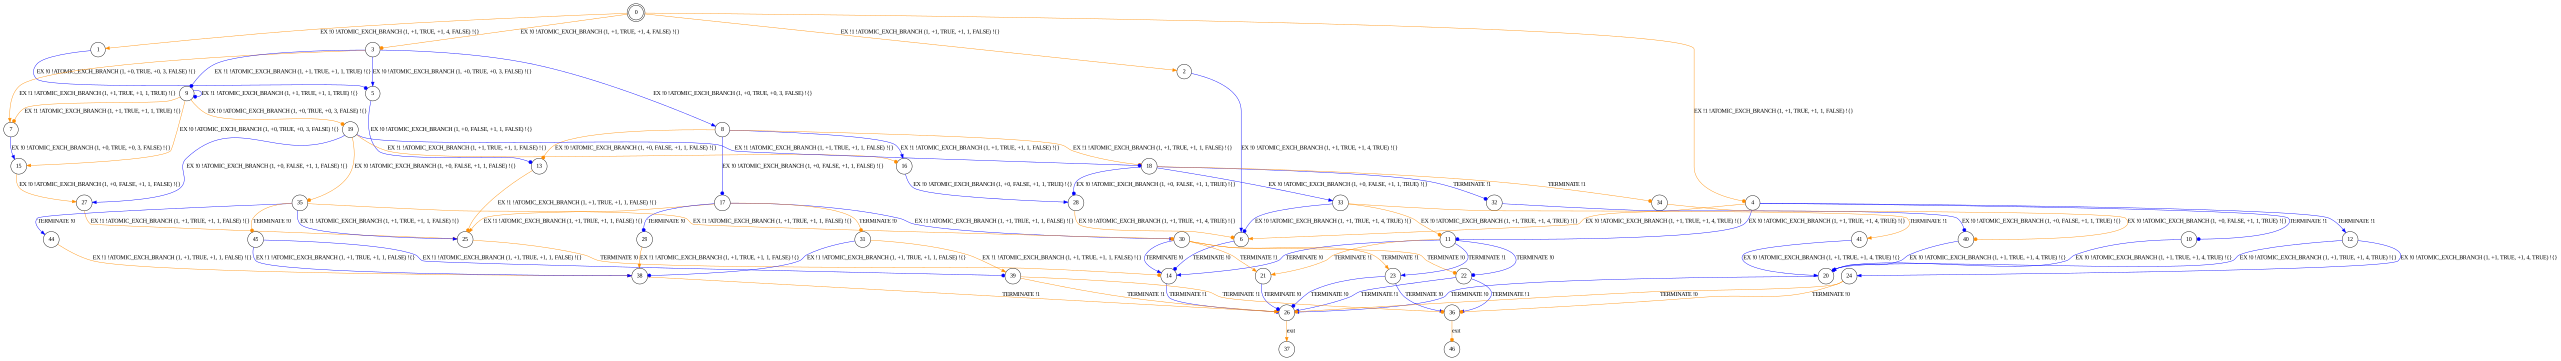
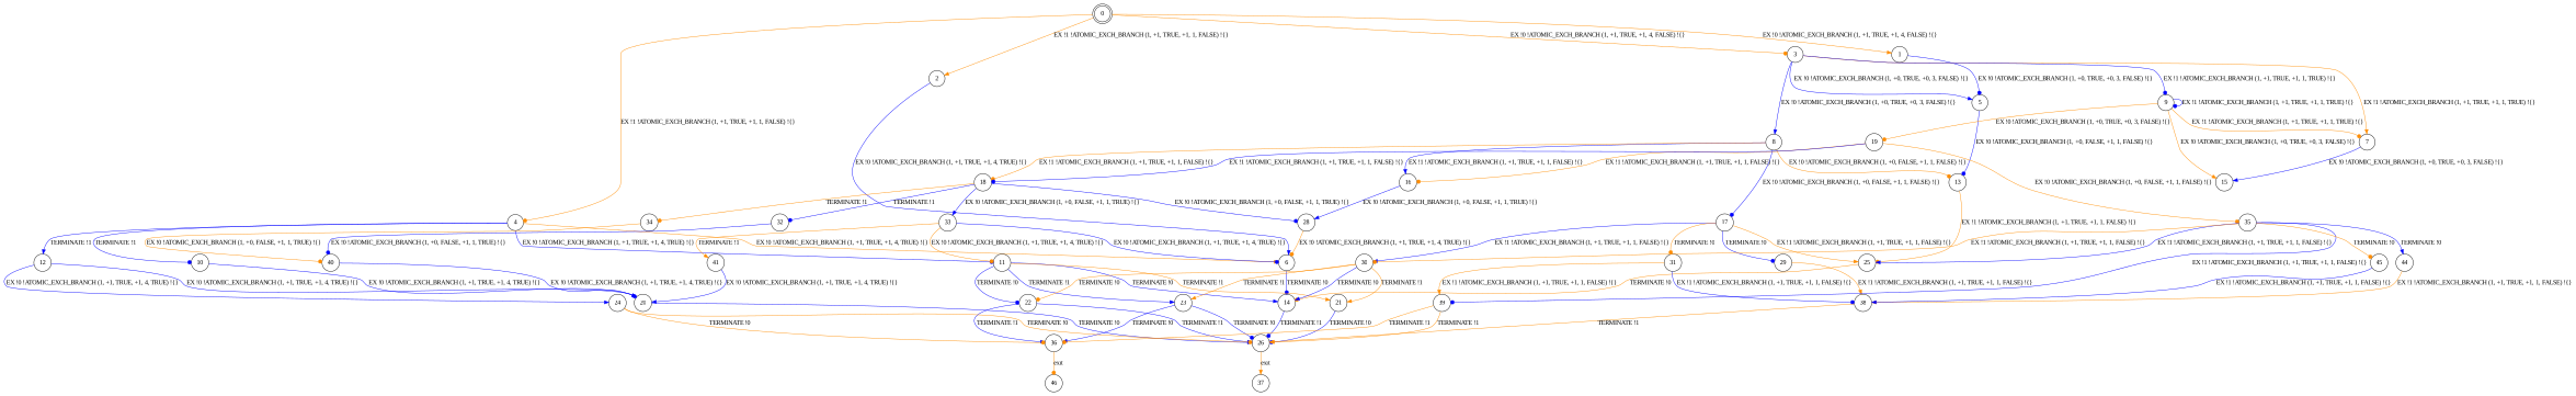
  digraph {
    fontname="Liberation Serif"
    node [fontname="Liberation Serif" shape=circle]
    edge [arrowhead=dot color=blue fontname="Liberation Serif"]
    0 [peripheries=2]
    1
    2
    3
    4
    5
    6
    7
    8
    9
    10
    11
    12
    13
    14
    15
    16
    17
    18
    19
    20
    21
    22
    23
    24
    25
    26
-   27
    28
    29
    30
    31
    32
    33
    34
    35
    36
    37
    38
    39
    40
    41
    44
    45
    46
    0 -> 1 [arrowhead=normal color=darkorange label="EX !0 !ATOMIC_EXCH_BRANCH (1, +1, TRUE, +1, 4, FALSE) !{}"]
    0 -> 2 [arrowhead=normal color=darkorange label="EX !1 !ATOMIC_EXCH_BRANCH (1, +1, TRUE, +1, 1, FALSE) !{}"]
    0 -> 3 [color=darkorange label="EX !0 !ATOMIC_EXCH_BRANCH (1, +1, TRUE, +1, 4, FALSE) !{}"]
    0 -> 4 [color=darkorange label="EX !1 !ATOMIC_EXCH_BRANCH (1, +1, TRUE, +1, 1, FALSE) !{}"]
    1 -> 5 [label="EX !0 !ATOMIC_EXCH_BRANCH (1, +0, TRUE, +0, 3, FALSE) !{}"]
    2 -> 6 [arrowhead=normal label="EX !0 !ATOMIC_EXCH_BRANCH (1, +1, TRUE, +1, 4, TRUE) !{}"]
    3 -> 5 [arrowhead=normal label="EX !0 !ATOMIC_EXCH_BRANCH (1, +0, TRUE, +0, 3, FALSE) !{}"]
    3 -> 7 [arrowhead=normal color=darkorange label="EX !1 !ATOMIC_EXCH_BRANCH (1, +1, TRUE, +1, 1, TRUE) !{}"]
    3 -> 8 [arrowhead=normal label="EX !0 !ATOMIC_EXCH_BRANCH (1, +0, TRUE, +0, 3, FALSE) !{}"]
    3 -> 9 [label="EX !1 !ATOMIC_EXCH_BRANCH (1, +1, TRUE, +1, 1, TRUE) !{}"]
    4 -> 6 [arrowhead=normal color=darkorange label="EX !0 !ATOMIC_EXCH_BRANCH (1, +1, TRUE, +1, 4, TRUE) !{}"]
    4 -> 10 [label="TERMINATE !1"]
    4 -> 11 [label="EX !0 !ATOMIC_EXCH_BRANCH (1, +1, TRUE, +1, 4, TRUE) !{}"]
    4 -> 12 [arrowhead=normal label="TERMINATE !1"]
    5 -> 13 [label="EX !0 !ATOMIC_EXCH_BRANCH (1, +0, FALSE, +1, 1, FALSE) !{}"]
    6 -> 14 [label="TERMINATE !0"]
    7 -> 15 [arrowhead=normal label="EX !0 !ATOMIC_EXCH_BRANCH (1, +0, TRUE, +0, 3, FALSE) !{}"]
    8 -> 13 [color=darkorange label="EX !0 !ATOMIC_EXCH_BRANCH (1, +0, FALSE, +1, 1, FALSE) !{}"]
    8 -> 16 [arrowhead=normal label="EX !1 !ATOMIC_EXCH_BRANCH (1, +1, TRUE, +1, 1, FALSE) !{}"]
    8 -> 17 [label="EX !0 !ATOMIC_EXCH_BRANCH (1, +0, FALSE, +1, 1, FALSE) !{}"]
    8 -> 18 [color=darkorange label="EX !1 !ATOMIC_EXCH_BRANCH (1, +1, TRUE, +1, 1, FALSE) !{}"]
    9 -> 7 [color=darkorange label="EX !1 !ATOMIC_EXCH_BRANCH (1, +1, TRUE, +1, 1, TRUE) !{}"]
    9 -> 9 [label="EX !1 !ATOMIC_EXCH_BRANCH (1, +1, TRUE, +1, 1, TRUE) !{}"]
    9 -> 15 [arrowhead=normal color=darkorange label="EX !0 !ATOMIC_EXCH_BRANCH (1, +0, TRUE, +0, 3, FALSE) !{}"]
    9 -> 19 [color=darkorange label="EX !0 !ATOMIC_EXCH_BRANCH (1, +0, TRUE, +0, 3, FALSE) !{}"]
    10 -> 20 [arrowhead=normal label="EX !0 !ATOMIC_EXCH_BRANCH (1, +1, TRUE, +1, 4, TRUE) !{}"]
    11 -> 14 [arrowhead=normal label="TERMINATE !0"]
    11 -> 21 [arrowhead=normal color=darkorange label="TERMINATE !1"]
    11 -> 22 [label="TERMINATE !0"]
    11 -> 23 [arrowhead=normal label="TERMINATE !1"]
    12 -> 20 [arrowhead=normal label="EX !0 !ATOMIC_EXCH_BRANCH (1, +1, TRUE, +1, 4, TRUE) !{}"]
    12 -> 24 [arrowhead=normal label="EX !0 !ATOMIC_EXCH_BRANCH (1, +1, TRUE, +1, 4, TRUE) !{}"]
    13 -> 25 [color=darkorange label="EX !1 !ATOMIC_EXCH_BRANCH (1, +1, TRUE, +1, 1, FALSE) !{}"]
    14 -> 26 [label="TERMINATE !1"]
-   15 -> 27 [arrowhead=normal color=darkorange label="EX !0 !ATOMIC_EXCH_BRANCH (1, +0, FALSE, +1, 1, FALSE) !{}"]
    16 -> 28 [arrowhead=normal label="EX !0 !ATOMIC_EXCH_BRANCH (1, +0, FALSE, +1, 1, TRUE) !{}"]
    17 -> 25 [arrowhead=normal color=darkorange label="EX !1 !ATOMIC_EXCH_BRANCH (1, +1, TRUE, +1, 1, FALSE) !{}"]
    17 -> 29 [label="TERMINATE !0"]
    17 -> 30 [arrowhead=normal label="EX !1 !ATOMIC_EXCH_BRANCH (1, +1, TRUE, +1, 1, FALSE) !{}"]
    17 -> 31 [color=darkorange label="TERMINATE !0"]
    18 -> 28 [label="EX !0 !ATOMIC_EXCH_BRANCH (1, +0, FALSE, +1, 1, TRUE) !{}"]
    18 -> 32 [label="TERMINATE !1"]
    18 -> 33 [arrowhead=normal label="EX !0 !ATOMIC_EXCH_BRANCH (1, +0, FALSE, +1, 1, TRUE) !{}"]
    18 -> 34 [color=darkorange label="TERMINATE !1"]
    19 -> 16 [color=darkorange label="EX !1 !ATOMIC_EXCH_BRANCH (1, +1, TRUE, +1, 1, FALSE) !{}"]
    19 -> 18 [label="EX !1 !ATOMIC_EXCH_BRANCH (1, +1, TRUE, +1, 1, FALSE) !{}"]
-   19 -> 27 [arrowhead=normal label="EX !0 !ATOMIC_EXCH_BRANCH (1, +0, FALSE, +1, 1, FALSE) !{}"]
    19 -> 35 [color=darkorange label="EX !0 !ATOMIC_EXCH_BRANCH (1, +0, FALSE, +1, 1, FALSE) !{}"]
    20 -> 26 [arrowhead=normal label="TERMINATE !0"]
    21 -> 26 [label="TERMINATE !0"]
    22 -> 26 [arrowhead=normal label="TERMINATE !1"]
    22 -> 36 [arrowhead=normal label="TERMINATE !1"]
    23 -> 26 [label="TERMINATE !0"]
    23 -> 36 [arrowhead=normal label="TERMINATE !0"]
    24 -> 26 [color=darkorange label="TERMINATE !0"]
    24 -> 36 [color=darkorange label="TERMINATE !0"]
    25 -> 14 [color=darkorange label="TERMINATE !0"]
    26 -> 37 [arrowhead=normal color=darkorange label=exit]
-   27 -> 25 [arrowhead=normal color=darkorange label="EX !1 !ATOMIC_EXCH_BRANCH (1, +1, TRUE, +1, 1, FALSE) !{}"]
    28 -> 6 [color=darkorange label="EX !0 !ATOMIC_EXCH_BRANCH (1, +1, TRUE, +1, 4, TRUE) !{}"]
    29 -> 38 [arrowhead=normal color=darkorange label="EX !1 !ATOMIC_EXCH_BRANCH (1, +1, TRUE, +1, 1, FALSE) !{}"]
    30 -> 14 [arrowhead=normal label="TERMINATE !0"]
    30 -> 21 [arrowhead=normal color=darkorange label="TERMINATE !1"]
    30 -> 22 [color=darkorange label="TERMINATE !0"]
    30 -> 23 [arrowhead=normal color=darkorange label="TERMINATE !1"]
    31 -> 38 [label="EX !1 !ATOMIC_EXCH_BRANCH (1, +1, TRUE, +1, 1, FALSE) !{}"]
    31 -> 39 [arrowhead=normal color=darkorange label="EX !1 !ATOMIC_EXCH_BRANCH (1, +1, TRUE, +1, 1, FALSE) !{}"]
    32 -> 40 [label="EX !0 !ATOMIC_EXCH_BRANCH (1, +0, FALSE, +1, 1, TRUE) !{}"]
    33 -> 6 [label="EX !0 !ATOMIC_EXCH_BRANCH (1, +1, TRUE, +1, 4, TRUE) !{}"]
    33 -> 11 [color=darkorange label="EX !0 !ATOMIC_EXCH_BRANCH (1, +1, TRUE, +1, 4, TRUE) !{}"]
    33 -> 41 [arrowhead=normal color=darkorange label="TERMINATE !1"]
    34 -> 40 [color=darkorange label="EX !0 !ATOMIC_EXCH_BRANCH (1, +0, FALSE, +1, 1, TRUE) !{}"]
    35 -> 25 [arrowhead=normal label="EX !1 !ATOMIC_EXCH_BRANCH (1, +1, TRUE, +1, 1, FALSE) !{}"]
    35 -> 30 [color=darkorange label="EX !1 !ATOMIC_EXCH_BRANCH (1, +1, TRUE, +1, 1, FALSE) !{}"]
    35 -> 44 [arrowhead=normal label="TERMINATE !0"]
    35 -> 45 [color=darkorange label="TERMINATE !0"]
    36 -> 46 [color=darkorange label=exit]
    38 -> 26 [arrowhead=normal color=darkorange label="TERMINATE !1"]
    39 -> 26 [arrowhead=normal color=darkorange label="TERMINATE !1"]
    39 -> 36 [color=darkorange label="TERMINATE !1"]
    40 -> 20 [label="EX !0 !ATOMIC_EXCH_BRANCH (1, +1, TRUE, +1, 4, TRUE) !{}"]
    41 -> 20 [arrowhead=normal label="EX !0 !ATOMIC_EXCH_BRANCH (1, +1, TRUE, +1, 4, TRUE) !{}"]
    44 -> 38 [arrowhead=normal color=darkorange label="EX !1 !ATOMIC_EXCH_BRANCH (1, +1, TRUE, +1, 1, FALSE) !{}"]
    45 -> 38 [arrowhead=normal label="EX !1 !ATOMIC_EXCH_BRANCH (1, +1, TRUE, +1, 1, FALSE) !{}"]
-   45 -> 39 [label="EX !1 !ATOMIC_EXCH_BRANCH (1, +1, TRUE, +1, 1, FALSE) !{}"]
+   35 -> 39 [label="EX !1 !ATOMIC_EXCH_BRANCH (1, +1, TRUE, +1, 1, FALSE) !{}"]
  }
